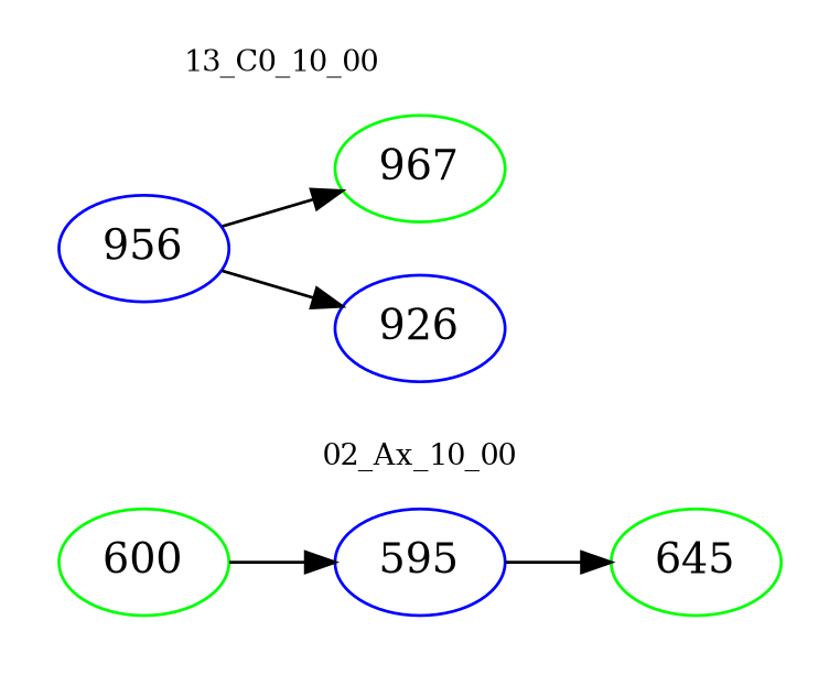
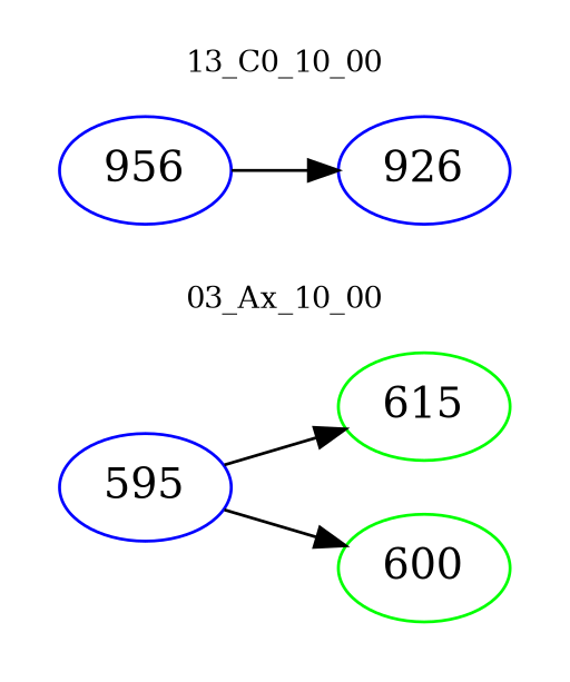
  digraph {
    rankdir=LR
    node [color=green]
    edge [color=black]
    n1 [label=600]
    n2 [color=blue label=595]
-   n3 [label=645]
+   n3 [label=615]
    n4 [color=blue label=926]
    n5 [color=blue label=956]
-   n6 [label=967]
    subgraph cluster_1 {
      color=white
      fontsize=10
-     label="02_Ax_10_00"
+     label="03_Ax_10_00"
      n1
      n2
      n3
    }
    subgraph cluster_2 {
      color=white
      fontsize=10
      label="13_C0_10_00"
      n4
      n5
-     n6
    }
-   n1 -> n2
+   n2 -> n1
    n2 -> n3
    n5 -> n4
-   n5 -> n6
  }
